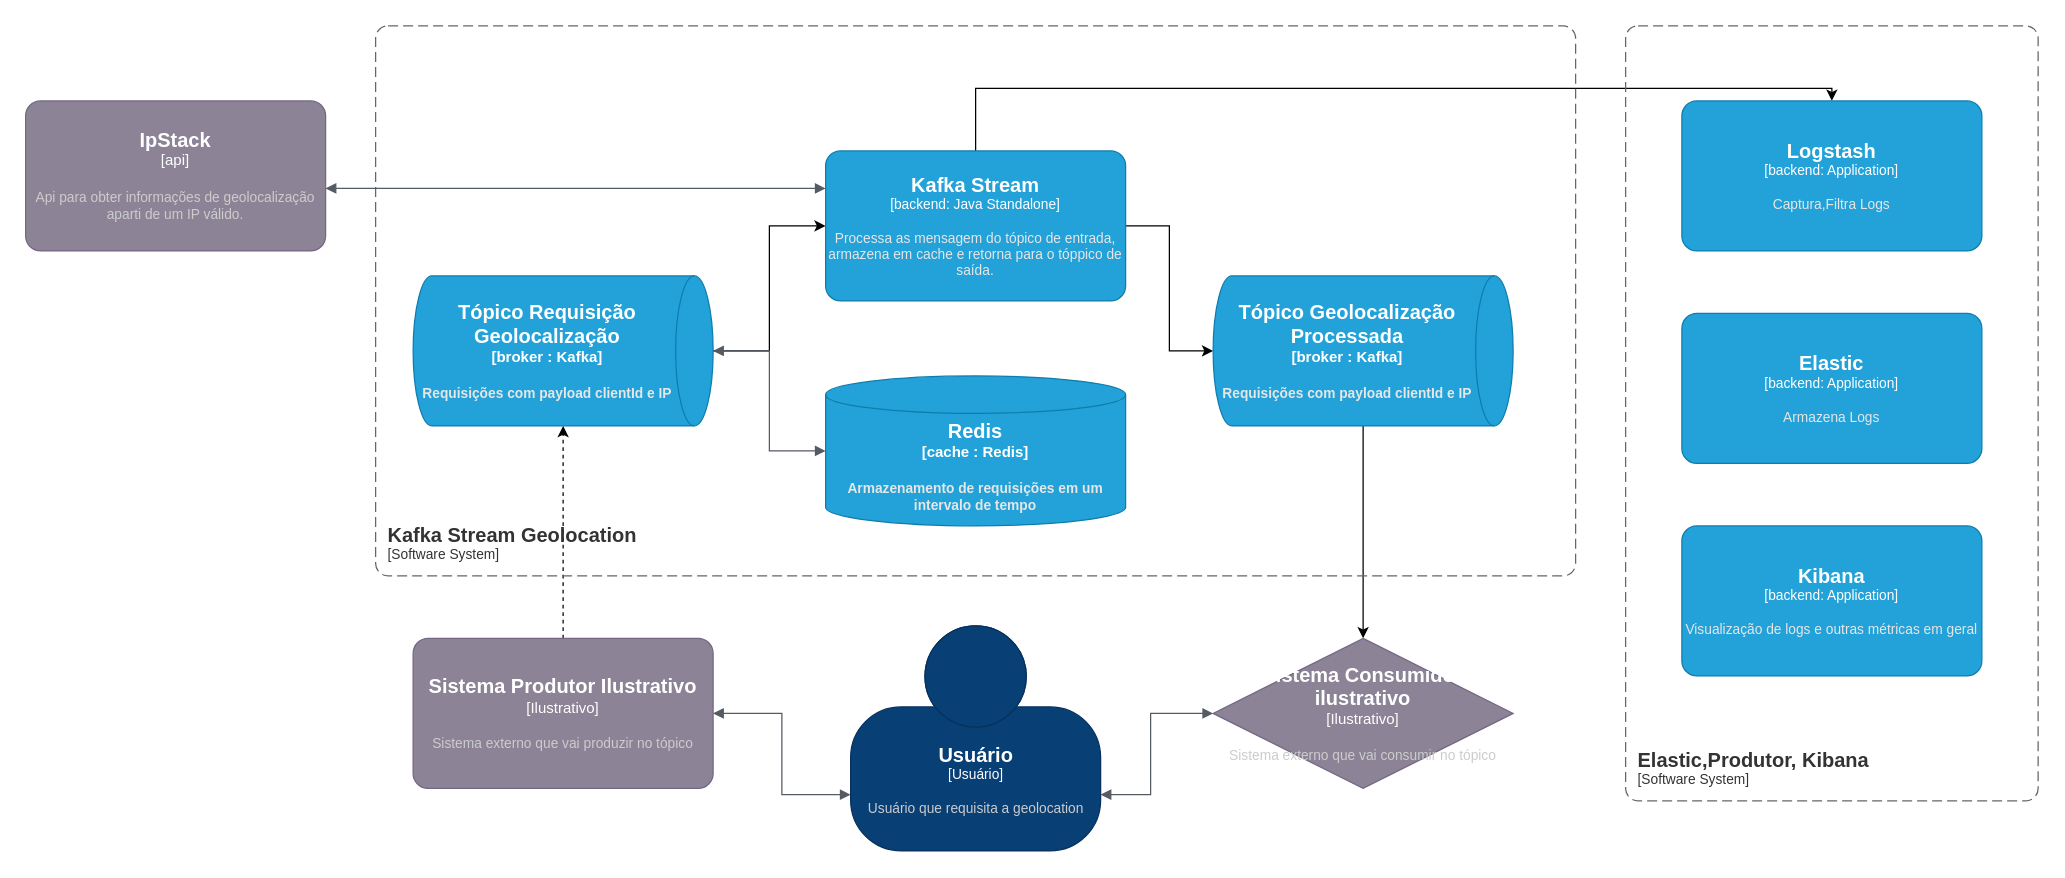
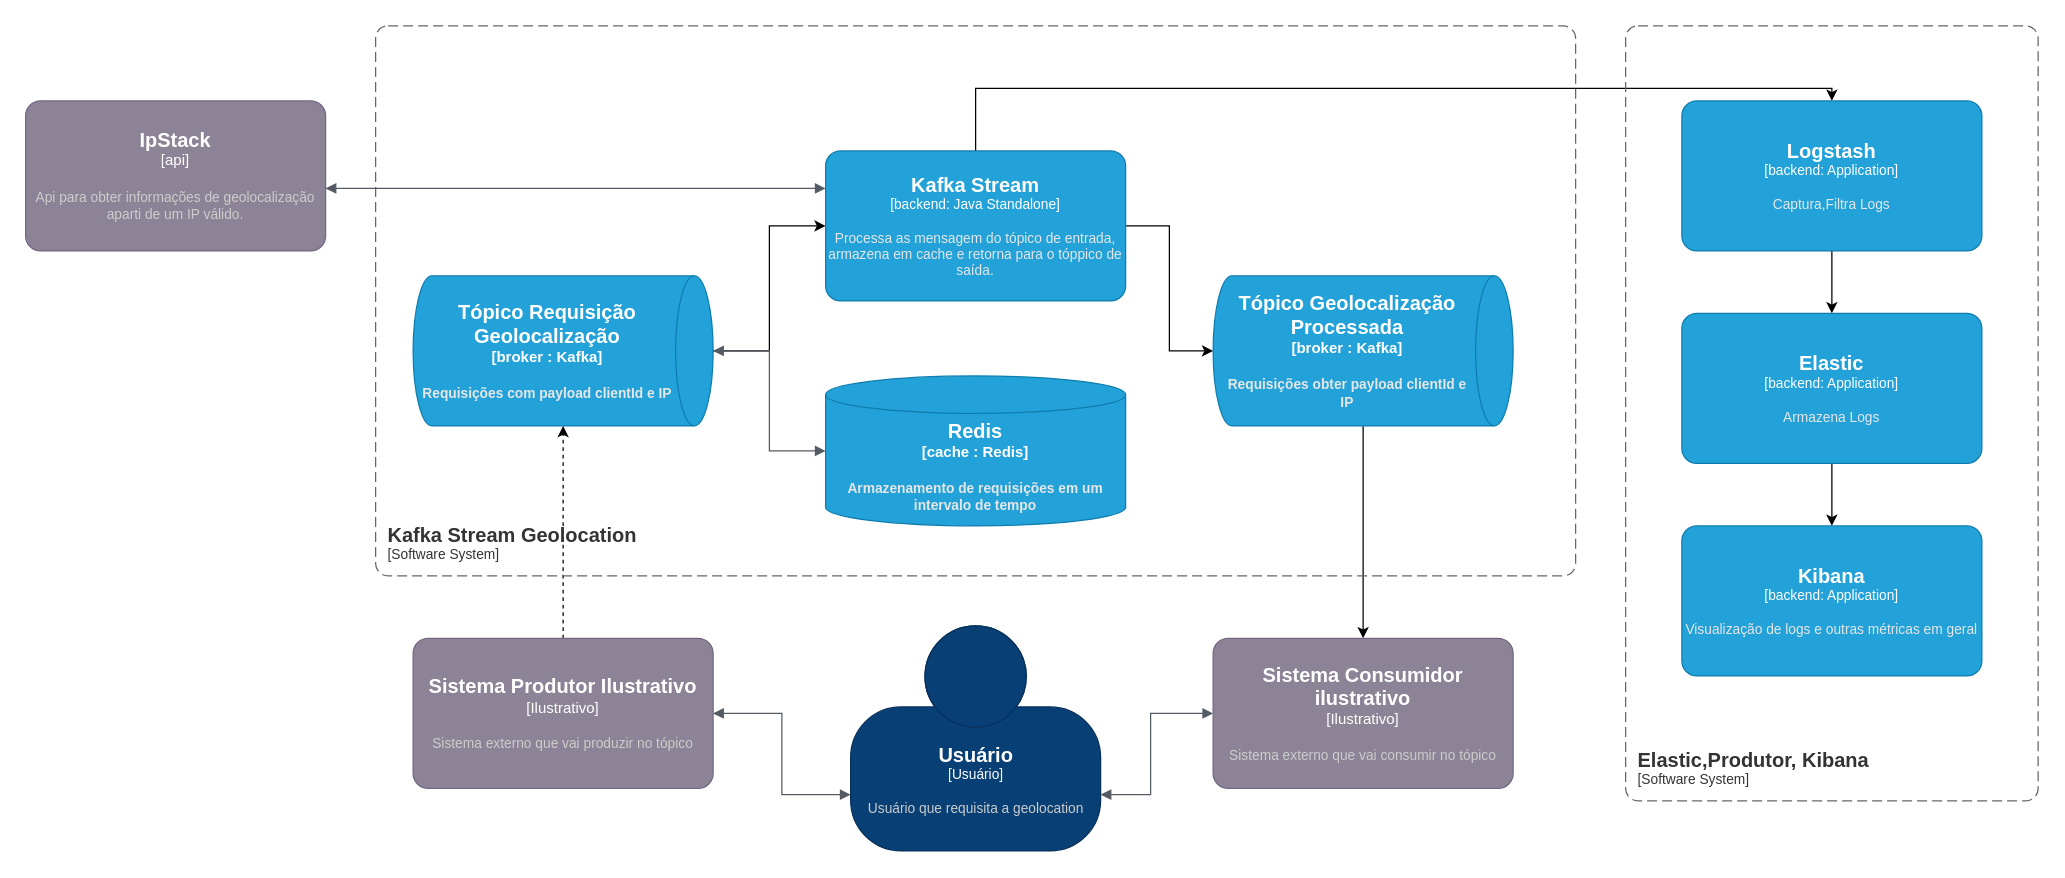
  <mxCell id="0" />
  <mxCell id="1" parent="0" />
  <mxCell id="2" value="&lt;font style=&quot;font-size: 16px&quot;&gt;&lt;b&gt;Redis&lt;/font&gt;&lt;div&gt;[cache :&amp;nbsp;Redis]&lt;/div&gt;&lt;br&gt;&lt;div&gt;&lt;font style=&quot;font-size: 11px&quot;&gt;&lt;font color=&quot;#E6E6E6&quot;&gt;Armazenamento de requisições em um intervalo de tempo&lt;/font&gt;&lt;/div&gt;" style="shape=cylinder3;size=15;whiteSpace=wrap;html=1;boundedLbl=1;rounded=0;labelBackgroundColor=none;fillColor=#23A2D9;fontSize=12;fontColor=#ffffff;align=center;strokeColor=#0E7DAD;metaEdit=1;points=[[0.5,0,0],[1,0.25,0],[1,0.5,0],[1,0.75,0],[0.5,1,0],[0,0.75,0],[0,0.5,0],[0,0.25,0]];resizable=0;" parent="1" vertex="1"><mxGeometry x="660" y="300" width="240" height="120" as="geometry" /></mxCell>
  <mxCell id="3" style="edgeStyle=orthogonalEdgeStyle;rounded=0;orthogonalLoop=1;jettySize=auto;html=1;" parent="1" source="4" target="7" edge="1"><mxGeometry relative="1" as="geometry" /></mxCell>
  <mxCell id="4" value="&lt;font style=&quot;font-size: 16px&quot;&gt;&lt;b&gt;Tópico Requisição Geolocalização&lt;/font&gt;&lt;div&gt;[broker :&amp;nbsp;Kafka]&lt;/div&gt;&lt;br&gt;&lt;div&gt;&lt;font style=&quot;font-size: 11px&quot;&gt;&lt;font color=&quot;#E6E6E6&quot;&gt;Requisições com payload clientId e IP&lt;/font&gt;&lt;/div&gt;" style="shape=cylinder3;size=15;direction=south;whiteSpace=wrap;html=1;boundedLbl=1;rounded=0;labelBackgroundColor=none;fillColor=#23A2D9;fontSize=12;fontColor=#ffffff;align=center;strokeColor=#0E7DAD;metaEdit=1;points=[[0.5,0,0],[1,0.25,0],[1,0.5,0],[1,0.75,0],[0.5,1,0],[0,0.75,0],[0,0.5,0],[0,0.25,0]];resizable=0;" parent="1" vertex="1"><mxGeometry x="330" y="220" width="240" height="120" as="geometry" /></mxCell>
  <mxCell id="5" style="edgeStyle=orthogonalEdgeStyle;rounded=0;orthogonalLoop=1;jettySize=auto;html=1;" parent="1" source="7" target="9" edge="1"><mxGeometry relative="1" as="geometry" /></mxCell>
  <mxCell id="6" style="edgeStyle=orthogonalEdgeStyle;rounded=0;orthogonalLoop=1;jettySize=auto;html=1;" edge="1" parent="1" source="7" target="22"><mxGeometry relative="1" as="geometry"><Array as="points"><mxPoint x="780" y="70" /><mxPoint x="1465" y="70" /></Array></mxGeometry></mxCell>
  <mxCell id="7" value="&lt;font style=&quot;font-size: 16px&quot;&gt;&lt;b&gt;Kafka Stream&lt;/b&gt;&lt;/font&gt;&lt;div&gt;[backend: Java Standalone]&lt;/div&gt;&lt;br&gt;&lt;div&gt;&lt;font style=&quot;font-size: 11px&quot;&gt;&lt;font color=&quot;#E6E6E6&quot;&gt;Processa as mensagem do tópico  de entrada, armazena em cache e retorna para o tóppico  de saída.&lt;/font&gt;&lt;/div&gt;" style="rounded=1;whiteSpace=wrap;html=1;fontSize=11;labelBackgroundColor=none;fillColor=#23A2D9;fontColor=#ffffff;align=center;arcSize=10;strokeColor=#0E7DAD;metaEdit=1;resizable=0;points=[[0.25,0,0],[0.5,0,0],[0.75,0,0],[1,0.25,0],[1,0.5,0],[1,0.75,0],[0.75,1,0],[0.5,1,0],[0.25,1,0],[0,0.75,0],[0,0.5,0],[0,0.25,0]];" parent="1" vertex="1"><mxGeometry x="660" y="120" width="240" height="120" as="geometry" /></mxCell>
  <mxCell id="8" style="edgeStyle=orthogonalEdgeStyle;rounded=0;orthogonalLoop=1;jettySize=auto;html=1;" parent="1" source="9" target="12" edge="1"><mxGeometry relative="1" as="geometry" /></mxCell>
- <mxCell id="9" value="&lt;font style=&quot;font-size: 16px&quot;&gt;&lt;b&gt;Tópico Geolocalização Processada&lt;/font&gt;&lt;div&gt;[broker :&amp;nbsp;Kafka]&lt;/div&gt;&lt;br&gt;&lt;div&gt;&lt;font style=&quot;font-size: 11px&quot;&gt;&lt;font color=&quot;#E6E6E6&quot;&gt;Requisições com payload clientId e IP&lt;/font&gt;&lt;/div&gt;" style="shape=cylinder3;size=15;direction=south;whiteSpace=wrap;html=1;boundedLbl=1;rounded=0;labelBackgroundColor=none;fillColor=#23A2D9;fontSize=12;fontColor=#ffffff;align=center;strokeColor=#0E7DAD;metaEdit=1;points=[[0.5,0,0],[1,0.25,0],[1,0.5,0],[1,0.75,0],[0.5,1,0],[0,0.75,0],[0,0.5,0],[0,0.25,0]];resizable=0;" parent="1" vertex="1"><mxGeometry x="970" y="220" width="240" height="120" as="geometry" /></mxCell>
+ <mxCell id="9" value="&lt;font style=&quot;font-size: 16px&quot;&gt;&lt;b&gt;Tópico Geolocalização Processada&lt;/font&gt;&lt;div&gt;[broker :&amp;nbsp;Kafka]&lt;/div&gt;&lt;br&gt;&lt;div&gt;&lt;font style=&quot;font-size: 11px&quot;&gt;&lt;font color=&quot;#E6E6E6&quot;&gt;Requisições obter payload clientId e IP&lt;/font&gt;&lt;/div&gt;" style="shape=cylinder3;size=15;direction=south;whiteSpace=wrap;html=1;boundedLbl=1;rounded=0;labelBackgroundColor=none;fillColor=#23A2D9;fontSize=12;fontColor=#ffffff;align=center;strokeColor=#0E7DAD;metaEdit=1;points=[[0.5,0,0],[1,0.25,0],[1,0.5,0],[1,0.75,0],[0.5,1,0],[0,0.75,0],[0,0.5,0],[0,0.25,0]];resizable=0;" parent="1" vertex="1"><mxGeometry x="970" y="220" width="240" height="120" as="geometry" /></mxCell>
  <mxCell id="10" style="edgeStyle=orthogonalEdgeStyle;rounded=0;orthogonalLoop=1;jettySize=auto;html=1;dashed=1;" parent="1" source="11" target="4" edge="1"><mxGeometry relative="1" as="geometry" /></mxCell>
  <mxCell id="11" value="&lt;font style=&quot;font-size: 16px&quot;&gt;&lt;b&gt;Sistema Produtor Ilustrativo&lt;/b&gt;&lt;/font&gt;&lt;div&gt;[Ilustrativo]&lt;/div&gt;&lt;br&gt;&lt;div&gt;&lt;font style=&quot;font-size: 11px&quot;&gt;&lt;font color=&quot;#cccccc&quot;&gt;Sistema externo que vai produzir no tópico&lt;/font&gt;&lt;/div&gt;" style="rounded=1;whiteSpace=wrap;html=1;labelBackgroundColor=none;fillColor=#8C8496;fontColor=#ffffff;align=center;arcSize=10;strokeColor=#736782;metaEdit=1;resizable=0;points=[[0.25,0,0],[0.5,0,0],[0.75,0,0],[1,0.25,0],[1,0.5,0],[1,0.75,0],[0.75,1,0],[0.5,1,0],[0.25,1,0],[0,0.75,0],[0,0.5,0],[0,0.25,0]];" parent="1" vertex="1"><mxGeometry x="330" y="510" width="240" height="120" as="geometry" /></mxCell>
- <mxCell id="12" value="&lt;font style=&quot;font-size: 16px&quot;&gt;&lt;b&gt;Sistema Consumidor ilustrativo&lt;/b&gt;&lt;/font&gt;&lt;div&gt;[Ilustrativo]&lt;/div&gt;&lt;br&gt;&lt;div&gt;&lt;font style=&quot;font-size: 11px&quot;&gt;&lt;font color=&quot;#cccccc&quot;&gt;Sistema externo que vai consumir no tópico&lt;/font&gt;&lt;/div&gt;" style="rhombus;whiteSpace=wrap;html=1;labelBackgroundColor=none;fillColor=#8C8496;fontColor=#ffffff;align=center;arcSize=10;strokeColor=#736782;metaEdit=1;resizable=0;points=[[0.25,0,0],[0.5,0,0],[0.75,0,0],[1,0.25,0],[1,0.5,0],[1,0.75,0],[0.75,1,0],[0.5,1,0],[0.25,1,0],[0,0.75,0],[0,0.5,0],[0,0.25,0]];" parent="1" vertex="1"><mxGeometry x="970" y="510" width="240" height="120" as="geometry" /></mxCell>
+ <mxCell id="12" value="&lt;font style=&quot;font-size: 16px&quot;&gt;&lt;b&gt;Sistema Consumidor ilustrativo&lt;/b&gt;&lt;/font&gt;&lt;div&gt;[Ilustrativo]&lt;/div&gt;&lt;br&gt;&lt;div&gt;&lt;font style=&quot;font-size: 11px&quot;&gt;&lt;font color=&quot;#cccccc&quot;&gt;Sistema externo que vai consumir no tópico&lt;/font&gt;&lt;/div&gt;" style="rounded=1;whiteSpace=wrap;html=1;labelBackgroundColor=none;fillColor=#8C8496;fontColor=#ffffff;align=center;arcSize=10;strokeColor=#736782;metaEdit=1;resizable=0;points=[[0.25,0,0],[0.5,0,0],[0.75,0,0],[1,0.25,0],[1,0.5,0],[1,0.75,0],[0.75,1,0],[0.5,1,0],[0.25,1,0],[0,0.75,0],[0,0.5,0],[0,0.25,0]];" parent="1" vertex="1"><mxGeometry x="970" y="510" width="240" height="120" as="geometry" /></mxCell>
  <mxCell id="13" value="&lt;font style=&quot;font-size: 16px&quot;&gt;&lt;b&gt;Usuário&lt;/b&gt;&lt;/font&gt;&lt;div&gt;[Usuário]&lt;/div&gt;&lt;br&gt;&lt;div&gt;&lt;font style=&quot;font-size: 11px&quot;&gt;&lt;font color=&quot;#cccccc&quot;&gt;Usuário que requisita a geolocation&lt;/font&gt;&lt;/div&gt;" style="html=1;fontSize=11;dashed=0;whitespace=wrap;fillColor=#083F75;strokeColor=#06315C;fontColor=#ffffff;shape=mxgraph.c4.person2;align=center;metaEdit=1;points=[[0.5,0,0],[1,0.5,0],[1,0.75,0],[0.75,1,0],[0.5,1,0],[0.25,1,0],[0,0.75,0],[0,0.5,0]];resizable=0;" parent="1" vertex="1"><mxGeometry x="680" y="500" width="200" height="180" as="geometry" /></mxCell>
  <mxCell id="14" value="" style="edgeStyle=orthogonalEdgeStyle;html=1;endArrow=block;elbow=vertical;startArrow=block;startFill=1;endFill=1;strokeColor=#545B64;rounded=0;" parent="1" source="2" target="4" edge="1"><mxGeometry width="100" relative="1" as="geometry"><mxPoint x="770" y="130" as="sourcePoint" /><mxPoint x="870" y="130" as="targetPoint" /></mxGeometry></mxCell>
  <mxCell id="15" value="" style="edgeStyle=orthogonalEdgeStyle;html=1;endArrow=block;elbow=vertical;startArrow=block;startFill=1;endFill=1;strokeColor=#545B64;rounded=0;entryX=0;entryY=0.75;entryDx=0;entryDy=0;entryPerimeter=0;" parent="1" source="11" target="13" edge="1"><mxGeometry width="100" relative="1" as="geometry"><mxPoint x="660" y="350" as="sourcePoint" /><mxPoint x="760" y="350" as="targetPoint" /></mxGeometry></mxCell>
  <mxCell id="16" value="" style="edgeStyle=orthogonalEdgeStyle;html=1;endArrow=block;elbow=vertical;startArrow=block;startFill=1;endFill=1;strokeColor=#545B64;rounded=0;entryX=0;entryY=0.5;entryDx=0;entryDy=0;entryPerimeter=0;exitX=1;exitY=0.75;exitDx=0;exitDy=0;exitPerimeter=0;" parent="1" source="13" target="12" edge="1"><mxGeometry width="100" relative="1" as="geometry"><mxPoint x="660" y="350" as="sourcePoint" /><mxPoint x="760" y="350" as="targetPoint" /><Array as="points"><mxPoint x="920" y="635" /><mxPoint x="920" y="570" /></Array></mxGeometry></mxCell>
  <mxCell id="17" value="&lt;font style=&quot;font-size: 16px&quot;&gt;&lt;b&gt;&lt;div style=&quot;text-align: left&quot;&gt;Kafka Stream Geolocation&lt;/div&gt;&lt;/b&gt;&lt;/font&gt;&lt;div style=&quot;text-align: left&quot;&gt;[Software System]&lt;/div&gt;" style="rounded=1;fontSize=11;whiteSpace=wrap;html=1;dashed=1;arcSize=20;fillColor=none;strokeColor=#666666;fontColor=#333333;labelBackgroundColor=none;align=left;verticalAlign=bottom;labelBorderColor=none;spacingTop=0;spacing=10;dashPattern=8 4;metaEdit=1;rotatable=0;perimeter=rectanglePerimeter;noLabel=0;labelPadding=0;allowArrows=0;connectable=0;expand=0;recursiveResize=0;editable=1;pointerEvents=0;absoluteArcSize=1;points=[[0.25,0,0],[0.5,0,0],[0.75,0,0],[1,0.25,0],[1,0.5,0],[1,0.75,0],[0.75,1,0],[0.5,1,0],[0.25,1,0],[0,0.75,0],[0,0.5,0],[0,0.25,0]];" parent="1" vertex="1"><mxGeometry x="300" y="20" width="960" height="440" as="geometry" /></mxCell>
  <mxCell id="18" value="&lt;font style=&quot;font-size: 16px&quot;&gt;&lt;b&gt;IpStack&lt;/b&gt;&lt;/font&gt;&lt;div&gt;[api]&lt;/div&gt;&lt;br&gt;&lt;div&gt;&lt;font style=&quot;font-size: 11px&quot;&gt;&lt;font color=&quot;#cccccc&quot;&gt;Api para obter informações de geolocalização aparti de um IP válido.&lt;/font&gt;&lt;/div&gt;" style="rounded=1;whiteSpace=wrap;html=1;labelBackgroundColor=none;fillColor=#8C8496;fontColor=#ffffff;align=center;arcSize=10;strokeColor=#736782;metaEdit=1;resizable=0;points=[[0.25,0,0],[0.5,0,0],[0.75,0,0],[1,0.25,0],[1,0.5,0],[1,0.75,0],[0.75,1,0],[0.5,1,0],[0.25,1,0],[0,0.75,0],[0,0.5,0],[0,0.25,0]];" parent="1" vertex="1"><mxGeometry x="20" y="80" width="240" height="120" as="geometry" /></mxCell>
  <mxCell id="19" value="" style="edgeStyle=orthogonalEdgeStyle;html=1;endArrow=block;elbow=vertical;startArrow=block;startFill=1;endFill=1;strokeColor=#545B64;rounded=0;entryX=0;entryY=0.25;entryDx=0;entryDy=0;entryPerimeter=0;" parent="1" source="18" target="7" edge="1"><mxGeometry width="100" relative="1" as="geometry"><mxPoint x="500" y="290" as="sourcePoint" /><mxPoint x="660" y="230" as="targetPoint" /><Array as="points"><mxPoint x="660" y="150" /></Array></mxGeometry></mxCell>
  <mxCell id="20" value="&lt;font style=&quot;font-size: 16px&quot;&gt;&lt;b&gt;&lt;div style=&quot;text-align: left&quot;&gt;Elastic,Produtor, Kibana &lt;/div&gt;&lt;/b&gt;&lt;/font&gt;&lt;div style=&quot;text-align: left&quot;&gt;[Software System]&lt;/div&gt;" style="rounded=1;fontSize=11;whiteSpace=wrap;html=1;dashed=1;arcSize=20;fillColor=none;strokeColor=#666666;fontColor=#333333;labelBackgroundColor=none;align=left;verticalAlign=bottom;labelBorderColor=none;spacingTop=0;spacing=10;dashPattern=8 4;metaEdit=1;rotatable=0;perimeter=rectanglePerimeter;noLabel=0;labelPadding=0;allowArrows=0;connectable=0;expand=0;recursiveResize=0;editable=1;pointerEvents=0;absoluteArcSize=1;points=[[0.25,0,0],[0.5,0,0],[0.75,0,0],[1,0.25,0],[1,0.5,0],[1,0.75,0],[0.75,1,0],[0.5,1,0],[0.25,1,0],[0,0.75,0],[0,0.5,0],[0,0.25,0]];" vertex="1" parent="1"><mxGeometry x="1300" y="20" width="330" height="620" as="geometry" /></mxCell>
+ <mxCell id="21" style="edgeStyle=orthogonalEdgeStyle;rounded=0;orthogonalLoop=1;jettySize=auto;html=1;" edge="1" parent="1" source="22" target="24"><mxGeometry relative="1" as="geometry" /></mxCell>
  <mxCell id="22" value="&lt;font style=&quot;font-size: 16px&quot;&gt;&lt;b&gt;Logstash&lt;/b&gt;&lt;/font&gt;&lt;div&gt;[backend: Application]&lt;/div&gt;&lt;br&gt;&lt;div&gt;&lt;font style=&quot;font-size: 11px&quot;&gt;&lt;font color=&quot;#E6E6E6&quot;&gt;Captura,Filtra Logs&lt;/font&gt;&lt;/div&gt;" style="rounded=1;whiteSpace=wrap;html=1;fontSize=11;labelBackgroundColor=none;fillColor=#23A2D9;fontColor=#ffffff;align=center;arcSize=10;strokeColor=#0E7DAD;metaEdit=1;resizable=0;points=[[0.25,0,0],[0.5,0,0],[0.75,0,0],[1,0.25,0],[1,0.5,0],[1,0.75,0],[0.75,1,0],[0.5,1,0],[0.25,1,0],[0,0.75,0],[0,0.5,0],[0,0.25,0]];" vertex="1" parent="1"><mxGeometry x="1345" y="80" width="240" height="120" as="geometry" /></mxCell>
+ <mxCell id="23" style="edgeStyle=orthogonalEdgeStyle;rounded=0;orthogonalLoop=1;jettySize=auto;html=1;" edge="1" parent="1" source="24" target="25"><mxGeometry relative="1" as="geometry" /></mxCell>
  <mxCell id="24" value="&lt;font style=&quot;font-size: 16px&quot;&gt;&lt;b&gt;Elastic&lt;/b&gt;&lt;/font&gt;&lt;div&gt;[backend: Application]&lt;/div&gt;&lt;br&gt;&lt;div&gt;&lt;font style=&quot;font-size: 11px&quot;&gt;&lt;font color=&quot;#E6E6E6&quot;&gt;Armazena Logs&lt;/font&gt;&lt;/div&gt;" style="rounded=1;whiteSpace=wrap;html=1;fontSize=11;labelBackgroundColor=none;fillColor=#23A2D9;fontColor=#ffffff;align=center;arcSize=10;strokeColor=#0E7DAD;metaEdit=1;resizable=0;points=[[0.25,0,0],[0.5,0,0],[0.75,0,0],[1,0.25,0],[1,0.5,0],[1,0.75,0],[0.75,1,0],[0.5,1,0],[0.25,1,0],[0,0.75,0],[0,0.5,0],[0,0.25,0]];" vertex="1" parent="1"><mxGeometry x="1345" y="250" width="240" height="120" as="geometry" /></mxCell>
  <mxCell id="25" value="&lt;font style=&quot;font-size: 16px&quot;&gt;&lt;b&gt;Kibana&lt;/b&gt;&lt;/font&gt;&lt;div&gt;[backend: Application]&lt;/div&gt;&lt;br&gt;&lt;div&gt;&lt;font style=&quot;font-size: 11px&quot;&gt;&lt;font color=&quot;#E6E6E6&quot;&gt;Visualização de logs e outras métricas em geral&#10;&lt;/font&gt;&lt;/div&gt;" style="rounded=1;whiteSpace=wrap;html=1;fontSize=11;labelBackgroundColor=none;fillColor=#23A2D9;fontColor=#ffffff;align=center;arcSize=10;strokeColor=#0E7DAD;metaEdit=1;resizable=0;points=[[0.25,0,0],[0.5,0,0],[0.75,0,0],[1,0.25,0],[1,0.5,0],[1,0.75,0],[0.75,1,0],[0.5,1,0],[0.25,1,0],[0,0.75,0],[0,0.5,0],[0,0.25,0]];" vertex="1" parent="1"><mxGeometry x="1345" y="420" width="240" height="120" as="geometry" /></mxCell>
